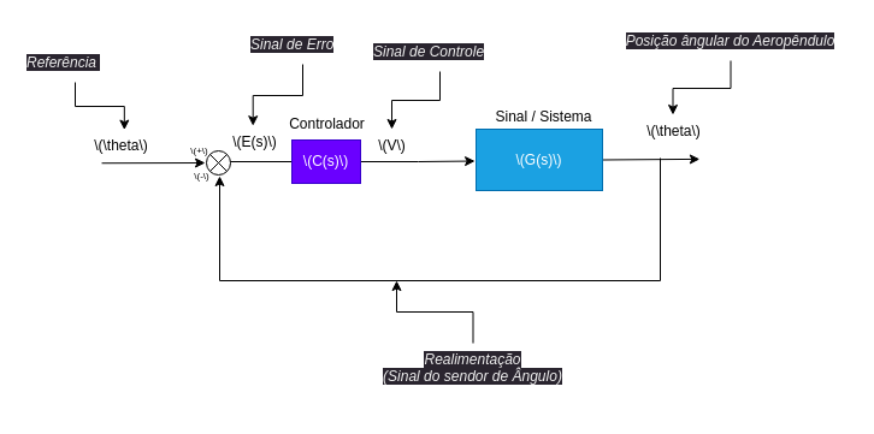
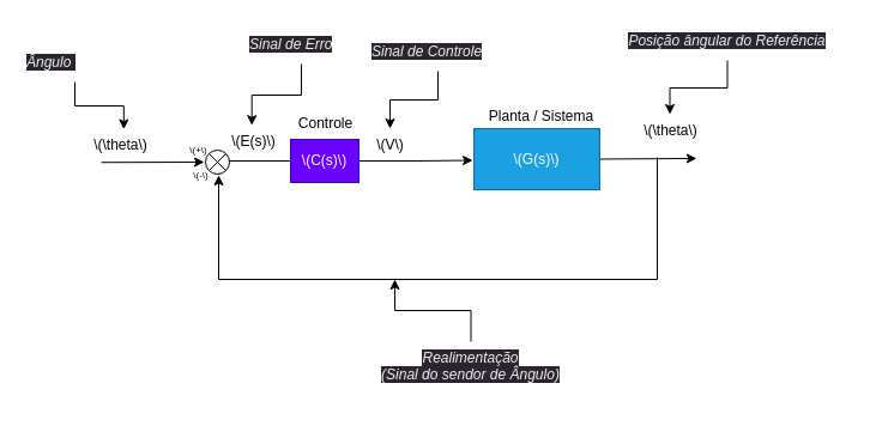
  <mxCell id="0" />
  <mxCell id="1" parent="0" />
  <mxCell id="2" value="" style="edgeStyle=orthogonalEdgeStyle;rounded=0;orthogonalLoop=1;jettySize=auto;html=1;startArrow=none;entryX=-0.009;entryY=0.52;entryDx=0;entryDy=0;entryPerimeter=0;" parent="1" source="9" edge="1" target="12"><mxGeometry relative="1" as="geometry"><mxPoint x="353" y="134" as="targetPoint" /></mxGeometry></mxCell>
  <mxCell id="3" value="" style="shape=sumEllipse;perimeter=ellipsePerimeter;whiteSpace=wrap;html=1;backgroundOutline=1;rounded=0;" parent="1" vertex="1"><mxGeometry x="171" y="125" width="20" height="20" as="geometry" /></mxCell>
  <mxCell id="4" value="\(\theta\)" style="text;html=1;align=center;verticalAlign=middle;resizable=0;points=[];autosize=1;rounded=0;" parent="1" vertex="1"><mxGeometry x="527" y="95" width="63" height="27" as="geometry" /></mxCell>
  <mxCell id="5" value="" style="edgeStyle=none;html=1;rounded=0;exitX=0.255;exitY=1.046;exitDx=0;exitDy=0;exitPerimeter=0;" parent="1" source="6" edge="1"><mxGeometry relative="1" as="geometry"><mxPoint x="113" y="137" as="sourcePoint" /><mxPoint x="170" y="135" as="targetPoint" /><Array as="points" /></mxGeometry></mxCell>
  <mxCell id="6" value="\(\theta\)" style="text;html=1;align=center;verticalAlign=middle;resizable=0;points=[];autosize=1;rounded=0;" parent="1" vertex="1"><mxGeometry x="68" y="107" width="63" height="27" as="geometry" /></mxCell>
  <mxCell id="7" value="" style="edgeStyle=none;html=1;exitX=1;exitY=0.5;exitDx=0;exitDy=0;entryX=-0.004;entryY=0.456;entryDx=0;entryDy=0;entryPerimeter=0;rounded=0;" parent="1" source="12" edge="1"><mxGeometry relative="1" as="geometry"><mxPoint x="580.808" y="131.888" as="targetPoint" /><mxPoint x="521" y="132.5" as="sourcePoint" /></mxGeometry></mxCell>
  <mxCell id="8" value="" style="edgeStyle=orthogonalEdgeStyle;rounded=0;orthogonalLoop=1;jettySize=auto;html=1;endArrow=none;entryX=0;entryY=0.5;entryDx=0;entryDy=0;" parent="1" source="3" target="9" edge="1"><mxGeometry relative="1" as="geometry"><mxPoint x="191" y="132" as="sourcePoint" /><mxPoint x="354" y="132.52" as="targetPoint" /><Array as="points"><mxPoint x="191" y="134" /><mxPoint x="191" y="134" /></Array></mxGeometry></mxCell>
  <mxCell id="9" value="\(C(s)\)" style="rounded=0;whiteSpace=wrap;html=1;fillColor=#6a00ff;fontColor=#ffffff;strokeColor=#3700CC;" parent="1" vertex="1"><mxGeometry x="242" y="116" width="57" height="36" as="geometry" /></mxCell>
  <mxCell id="10" value="&lt;font style=&quot;font-size: 8px;&quot;&gt;\(-\)&lt;/font&gt;" style="text;html=1;align=center;verticalAlign=middle;resizable=0;points=[];autosize=1;rounded=0;" parent="1" vertex="1"><mxGeometry x="152" y="131" width="30" height="27" as="geometry" /></mxCell>
  <mxCell id="11" value="&lt;font style=&quot;font-size: 8px;&quot;&gt;\(+\)&lt;/font&gt;" style="text;html=1;align=center;verticalAlign=middle;resizable=0;points=[];autosize=1;rounded=0;" parent="1" vertex="1"><mxGeometry x="148" y="110" width="33" height="27" as="geometry" /></mxCell>
  <mxCell id="12" value="\(G(s)\)" style="rounded=0;whiteSpace=wrap;html=1;fillColor=#1ba1e2;fontColor=#ffffff;strokeColor=#006EAF;" vertex="1" parent="1"><mxGeometry x="395" y="107" width="105" height="51" as="geometry" /></mxCell>
- <mxCell id="13" value="Sinal / Sistema" style="text;html=1;align=center;verticalAlign=middle;resizable=0;points=[];autosize=1;rounded=0;" vertex="1" parent="1"><mxGeometry x="398" y="83" width="105" height="27" as="geometry" /></mxCell>
- <mxCell id="14" value="Controlador" style="text;html=1;align=center;verticalAlign=middle;resizable=0;points=[];autosize=1;rounded=0;" vertex="1" parent="1"><mxGeometry x="230" y="89" width="81" height="27" as="geometry" /></mxCell>
+ <mxCell id="13" value="Planta / Sistema" style="text;html=1;align=center;verticalAlign=middle;resizable=0;points=[];autosize=1;rounded=0;" vertex="1" parent="1"><mxGeometry x="398" y="83" width="105" height="27" as="geometry" /></mxCell>
+ <mxCell id="14" value="Controle" style="text;html=1;align=center;verticalAlign=middle;resizable=0;points=[];autosize=1;rounded=0;" vertex="1" parent="1"><mxGeometry x="230" y="89" width="81" height="27" as="geometry" /></mxCell>
  <mxCell id="15" value="" style="endArrow=classic;html=1;edgeStyle=elbowEdgeStyle;elbow=vertical;rounded=0;" edge="1" parent="1"><mxGeometry width="50" height="50" relative="1" as="geometry"><mxPoint x="548" y="131" as="sourcePoint" /><mxPoint x="182" y="146" as="targetPoint" /><Array as="points"><mxPoint x="365" y="233" /></Array></mxGeometry></mxCell>
  <mxCell id="16" style="edgeStyle=elbowEdgeStyle;elbow=vertical;html=1;entryX=0.553;entryY=0.022;entryDx=0;entryDy=0;entryPerimeter=0;rounded=0;" edge="1" parent="1" source="17" target="6"><mxGeometry relative="1" as="geometry" /></mxCell>
- <mxCell id="17" value="&lt;span style=&quot;color: rgb(240, 240, 240); font-family: Helvetica; font-size: 12px; font-variant-ligatures: normal; font-variant-caps: normal; font-weight: 400; letter-spacing: normal; orphans: 2; text-align: center; text-indent: 0px; text-transform: none; widows: 2; word-spacing: 0px; -webkit-text-stroke-width: 0px; background-color: rgb(42, 37, 47); text-decoration-thickness: initial; text-decoration-style: initial; text-decoration-color: initial; float: none; display: inline !important;&quot;&gt;&lt;i&gt;Referência&amp;nbsp;&lt;/i&gt;&lt;/span&gt;" style="text;whiteSpace=wrap;html=1;rounded=0;" vertex="1" parent="1"><mxGeometry x="20" y="38" width="84" height="30" as="geometry" /></mxCell>
+ <mxCell id="17" value="&lt;span style=&quot;color: rgb(240, 240, 240); font-family: Helvetica; font-size: 12px; font-variant-ligatures: normal; font-variant-caps: normal; font-weight: 400; letter-spacing: normal; orphans: 2; text-align: center; text-indent: 0px; text-transform: none; widows: 2; word-spacing: 0px; -webkit-text-stroke-width: 0px; background-color: rgb(42, 37, 47); text-decoration-thickness: initial; text-decoration-style: initial; text-decoration-color: initial; float: none; display: inline !important;&quot;&gt;&lt;i&gt;Ângulo&amp;nbsp;&lt;/i&gt;&lt;/span&gt;" style="text;whiteSpace=wrap;html=1;rounded=0;" vertex="1" parent="1"><mxGeometry x="20" y="38" width="84" height="30" as="geometry" /></mxCell>
  <mxCell id="18" style="edgeStyle=elbowEdgeStyle;elbow=vertical;html=1;rounded=0;" edge="1" parent="1" source="19" target="4"><mxGeometry relative="1" as="geometry" /></mxCell>
- <mxCell id="19" value="&lt;span style=&quot;color: rgb(240, 240, 240); font-family: Helvetica; font-size: 12px; font-variant-ligatures: normal; font-variant-caps: normal; font-weight: 400; letter-spacing: normal; orphans: 2; text-indent: 0px; text-transform: none; widows: 2; word-spacing: 0px; -webkit-text-stroke-width: 0px; background-color: rgb(42, 37, 47); text-decoration-thickness: initial; text-decoration-style: initial; text-decoration-color: initial; float: none; display: inline !important;&quot;&gt;&lt;i&gt;Posição ângular do Aeropêndulo&lt;/i&gt;&lt;/span&gt;" style="text;whiteSpace=wrap;html=1;align=center;rounded=0;" vertex="1" parent="1"><mxGeometry x="509" y="20" width="195" height="30" as="geometry" /></mxCell>
+ <mxCell id="19" value="&lt;span style=&quot;color: rgb(240, 240, 240); font-family: Helvetica; font-size: 12px; font-variant-ligatures: normal; font-variant-caps: normal; font-weight: 400; letter-spacing: normal; orphans: 2; text-indent: 0px; text-transform: none; widows: 2; word-spacing: 0px; -webkit-text-stroke-width: 0px; background-color: rgb(42, 37, 47); text-decoration-thickness: initial; text-decoration-style: initial; text-decoration-color: initial; float: none; display: inline !important;&quot;&gt;&lt;i&gt;Posição ângular do Referência&lt;/i&gt;&lt;/span&gt;" style="text;whiteSpace=wrap;html=1;align=center;rounded=0;" vertex="1" parent="1"><mxGeometry x="509" y="20" width="195" height="30" as="geometry" /></mxCell>
  <mxCell id="20" value="\(V\)" style="text;html=1;align=center;verticalAlign=middle;resizable=0;points=[];autosize=1;rounded=0;" vertex="1" parent="1"><mxGeometry x="304" y="107" width="42" height="27" as="geometry" /></mxCell>
  <mxCell id="21" style="edgeStyle=orthogonalEdgeStyle;html=1;rounded=0;" edge="1" parent="1" source="22" target="20"><mxGeometry relative="1" as="geometry" /></mxCell>
  <mxCell id="22" value="&lt;span style=&quot;color: rgb(240, 240, 240); font-family: Helvetica; font-size: 12px; font-variant-ligatures: normal; font-variant-caps: normal; font-weight: 400; letter-spacing: normal; orphans: 2; text-align: center; text-indent: 0px; text-transform: none; widows: 2; word-spacing: 0px; -webkit-text-stroke-width: 0px; background-color: rgb(42, 37, 47); text-decoration-thickness: initial; text-decoration-style: initial; text-decoration-color: initial; float: none; display: inline !important;&quot;&gt;&lt;i&gt;Sinal de Controle&lt;/i&gt;&lt;/span&gt;" style="text;whiteSpace=wrap;html=1;rounded=0;" vertex="1" parent="1"><mxGeometry x="308" y="29" width="114" height="30" as="geometry" /></mxCell>
  <mxCell id="23" value="\(E(s)\)" style="text;html=1;align=center;verticalAlign=middle;resizable=0;points=[];autosize=1;rounded=0;" vertex="1" parent="1"><mxGeometry x="182" y="104" width="57" height="27" as="geometry" /></mxCell>
  <mxCell id="24" style="edgeStyle=elbowEdgeStyle;elbow=vertical;html=1;entryX=0.486;entryY=0.007;entryDx=0;entryDy=0;entryPerimeter=0;rounded=0;" edge="1" parent="1" source="25" target="23"><mxGeometry relative="1" as="geometry" /></mxCell>
  <mxCell id="25" value="&lt;span style=&quot;color: rgb(240, 240, 240); font-family: Helvetica; font-size: 12px; font-variant-ligatures: normal; font-variant-caps: normal; font-weight: 400; letter-spacing: normal; orphans: 2; text-align: center; text-indent: 0px; text-transform: none; widows: 2; word-spacing: 0px; -webkit-text-stroke-width: 0px; background-color: rgb(42, 37, 47); text-decoration-thickness: initial; text-decoration-style: initial; text-decoration-color: initial; float: none; display: inline !important;&quot;&gt;&lt;i&gt;Sinal de Erro&lt;/i&gt;&lt;/span&gt;" style="text;whiteSpace=wrap;html=1;rounded=0;" vertex="1" parent="1"><mxGeometry x="206" y="23" width="90" height="30" as="geometry" /></mxCell>
  <mxCell id="26" style="edgeStyle=elbowEdgeStyle;elbow=vertical;html=1;rounded=0;" edge="1" parent="1" source="27"><mxGeometry relative="1" as="geometry"><mxPoint x="329" y="233" as="targetPoint" /></mxGeometry></mxCell>
  <mxCell id="27" value="&lt;span style=&quot;color: rgb(240, 240, 240); font-family: Helvetica; font-size: 12px; font-variant-ligatures: normal; font-variant-caps: normal; letter-spacing: normal; orphans: 2; text-indent: 0px; text-transform: none; widows: 2; word-spacing: 0px; -webkit-text-stroke-width: 0px; background-color: rgb(42, 37, 47); text-decoration-thickness: initial; text-decoration-style: initial; text-decoration-color: initial; float: none; display: inline !important;&quot;&gt;&lt;i&gt;Realimentação &lt;br&gt;(Sinal do sendor de Ângulo)&lt;/i&gt;&lt;/span&gt;" style="text;whiteSpace=wrap;html=1;align=center;rounded=0;" vertex="1" parent="1"><mxGeometry x="265" y="285" width="255" height="54" as="geometry" /></mxCell>
